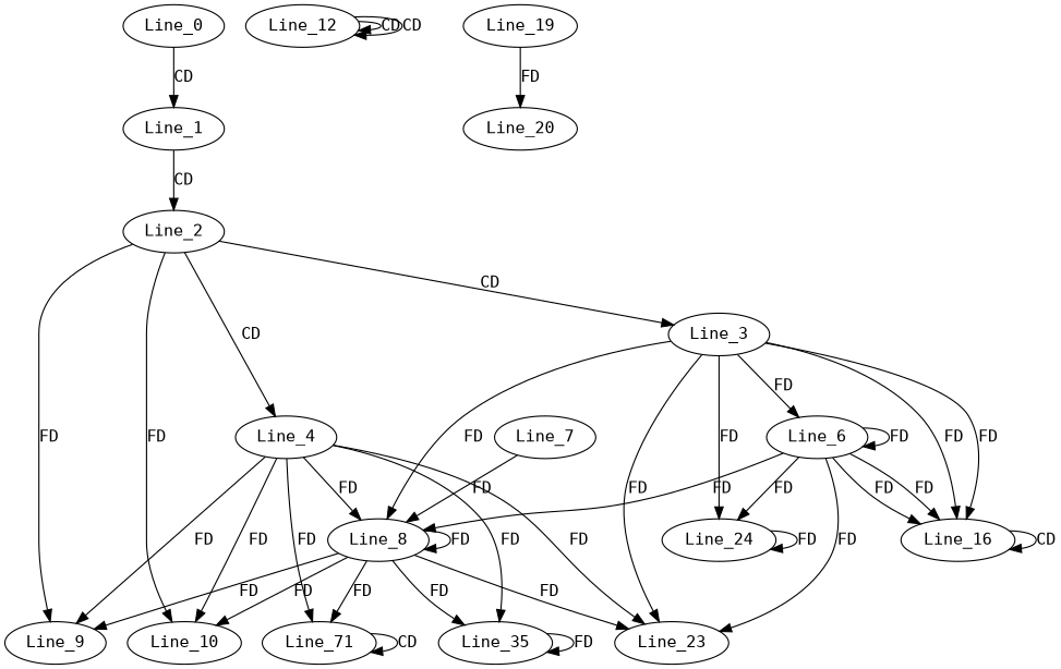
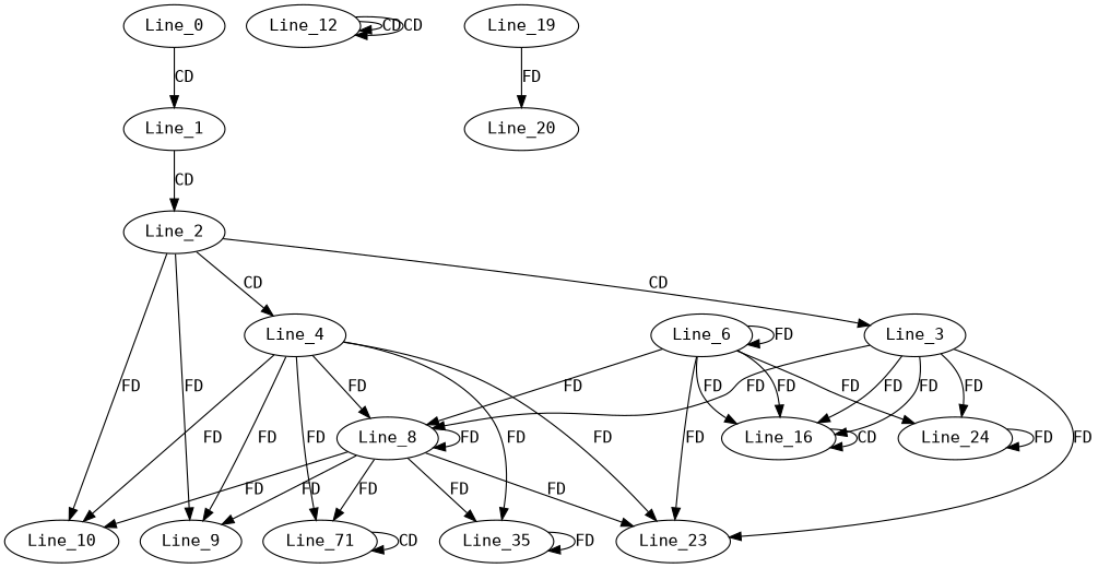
  digraph {
    fontname="DejaVu Sans Mono"
    node [fontname="DejaVu Sans Mono"]
    edge [fontname="DejaVu Sans Mono"]
    Line_0
    Line_1
    Line_2
    Line_3
    Line_4
    Line_9
    Line_10
    Line_6
    Line_8
    Line_16
    Line_23
    Line_24
    n13 [label=Line_71]
    n14 [label=Line_35]
-   Line_7
    Line_12
    Line_19
    Line_20
    Line_0 -> Line_1 [label=CD]
    Line_1 -> Line_2 [label=CD]
    Line_2 -> Line_3 [label=CD]
    Line_2 -> Line_4 [label=CD]
    Line_2 -> Line_9 [label=FD]
    Line_2 -> Line_10 [label=FD]
-   Line_3 -> Line_6 [label=FD]
    Line_3 -> Line_8 [label=FD]
    Line_3 -> Line_16 [label=FD]
    Line_3 -> Line_16 [label=FD]
    Line_3 -> Line_23 [label=FD]
    Line_3 -> Line_24 [label=FD]
    Line_4 -> Line_9 [label=FD]
    Line_4 -> Line_10 [label=FD]
    Line_4 -> Line_8 [label=FD]
    Line_4 -> Line_23 [label=FD]
    Line_4 -> n13 [label=FD]
    Line_4 -> n14 [label=FD]
    Line_6 -> Line_6 [label=FD]
    Line_6 -> Line_8 [label=FD]
    Line_6 -> Line_16 [label=FD]
    Line_6 -> Line_16 [label=FD]
    Line_6 -> Line_23 [label=FD]
    Line_6 -> Line_24 [label=FD]
    Line_8 -> Line_9 [label=FD]
    Line_8 -> Line_10 [label=FD]
    Line_8 -> Line_8 [label=FD]
    Line_8 -> Line_23 [label=FD]
    Line_8 -> n13 [label=FD]
    Line_8 -> n14 [label=FD]
    Line_16 -> Line_16 [label=CD]
    Line_24 -> Line_24 [label=FD]
    n13 -> n13 [label=CD]
    n14 -> n14 [label=FD]
-   Line_7 -> Line_8 [label=FD]
    Line_12 -> Line_12 [label=CD]
    Line_12 -> Line_12 [label=CD]
    Line_19 -> Line_20 [label=FD]
  }
